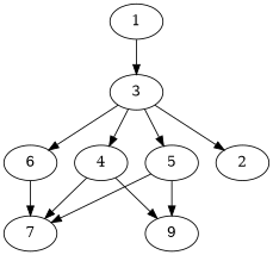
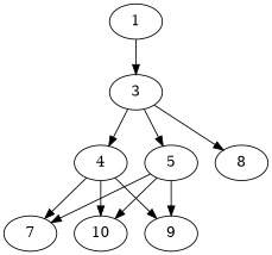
  digraph {
    node [alpha=0.01]
    1 [alpha=0.07 expect_size=36015104]
    3 [alpha=0.11 expect_size=30598144]
    4 [alpha=0.04 expect_size=10822656]
    5 [expect_size=44233728]
-   6 [expect_size=32150528]
-   2 [alpha=0.00 expect_size=7519232]
+   2 [alpha=0.00 expect_size=7519232 label=8]
    7 [alpha=0.18 expect_size=24323072]
    9 [alpha=0.15 expect_size=37967872]
+   10 [alpha=0.09 expect_size=11590656]
    1 -> 3
    3 -> 4
    3 -> 5
-   3 -> 6
    3 -> 2
    4 -> 7
    4 -> 9
+   4 -> 10
    5 -> 7
    5 -> 9
-   6 -> 7
+   5 -> 10
  }
